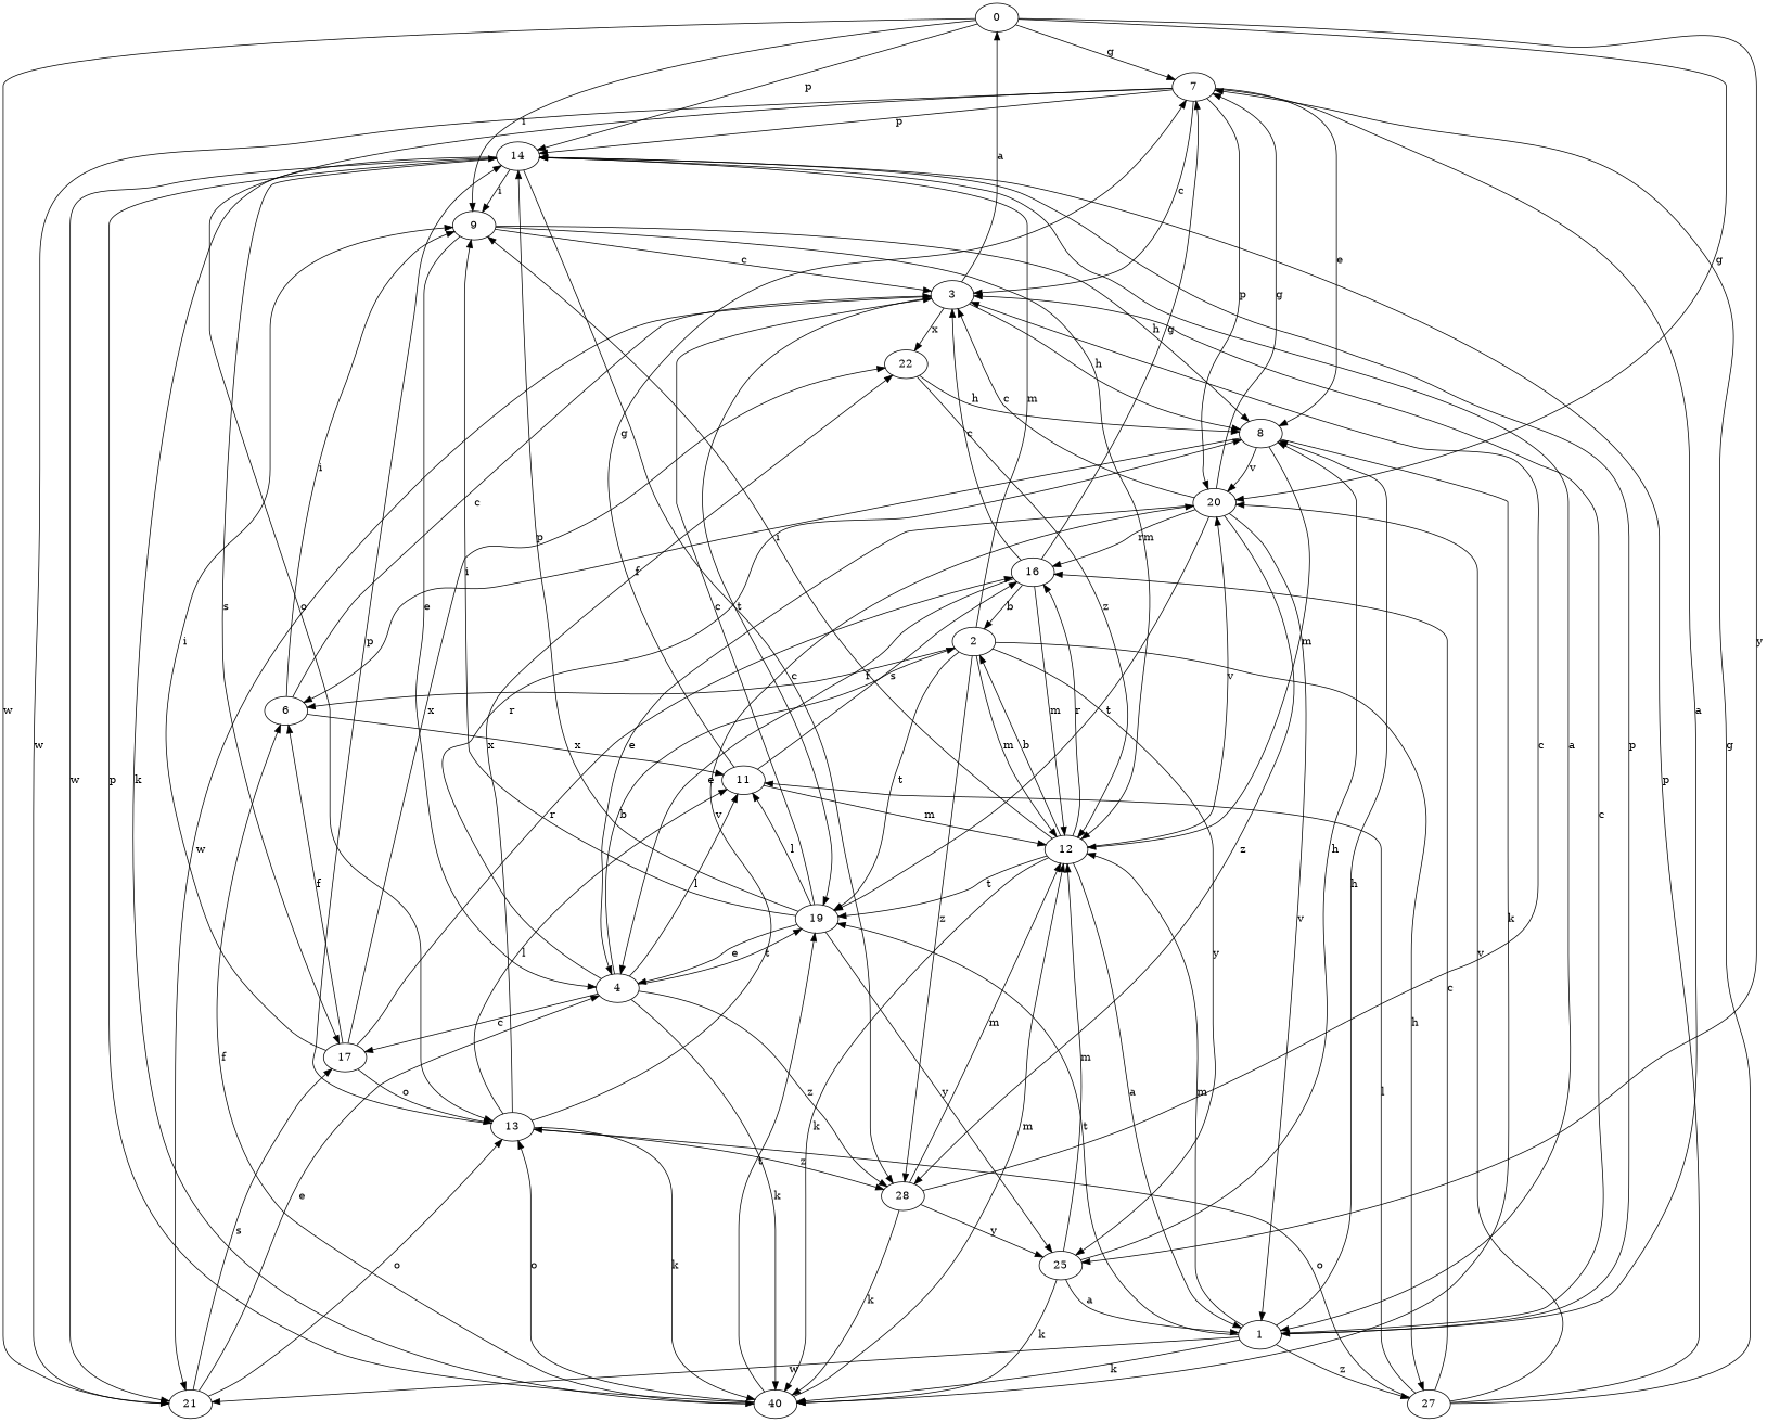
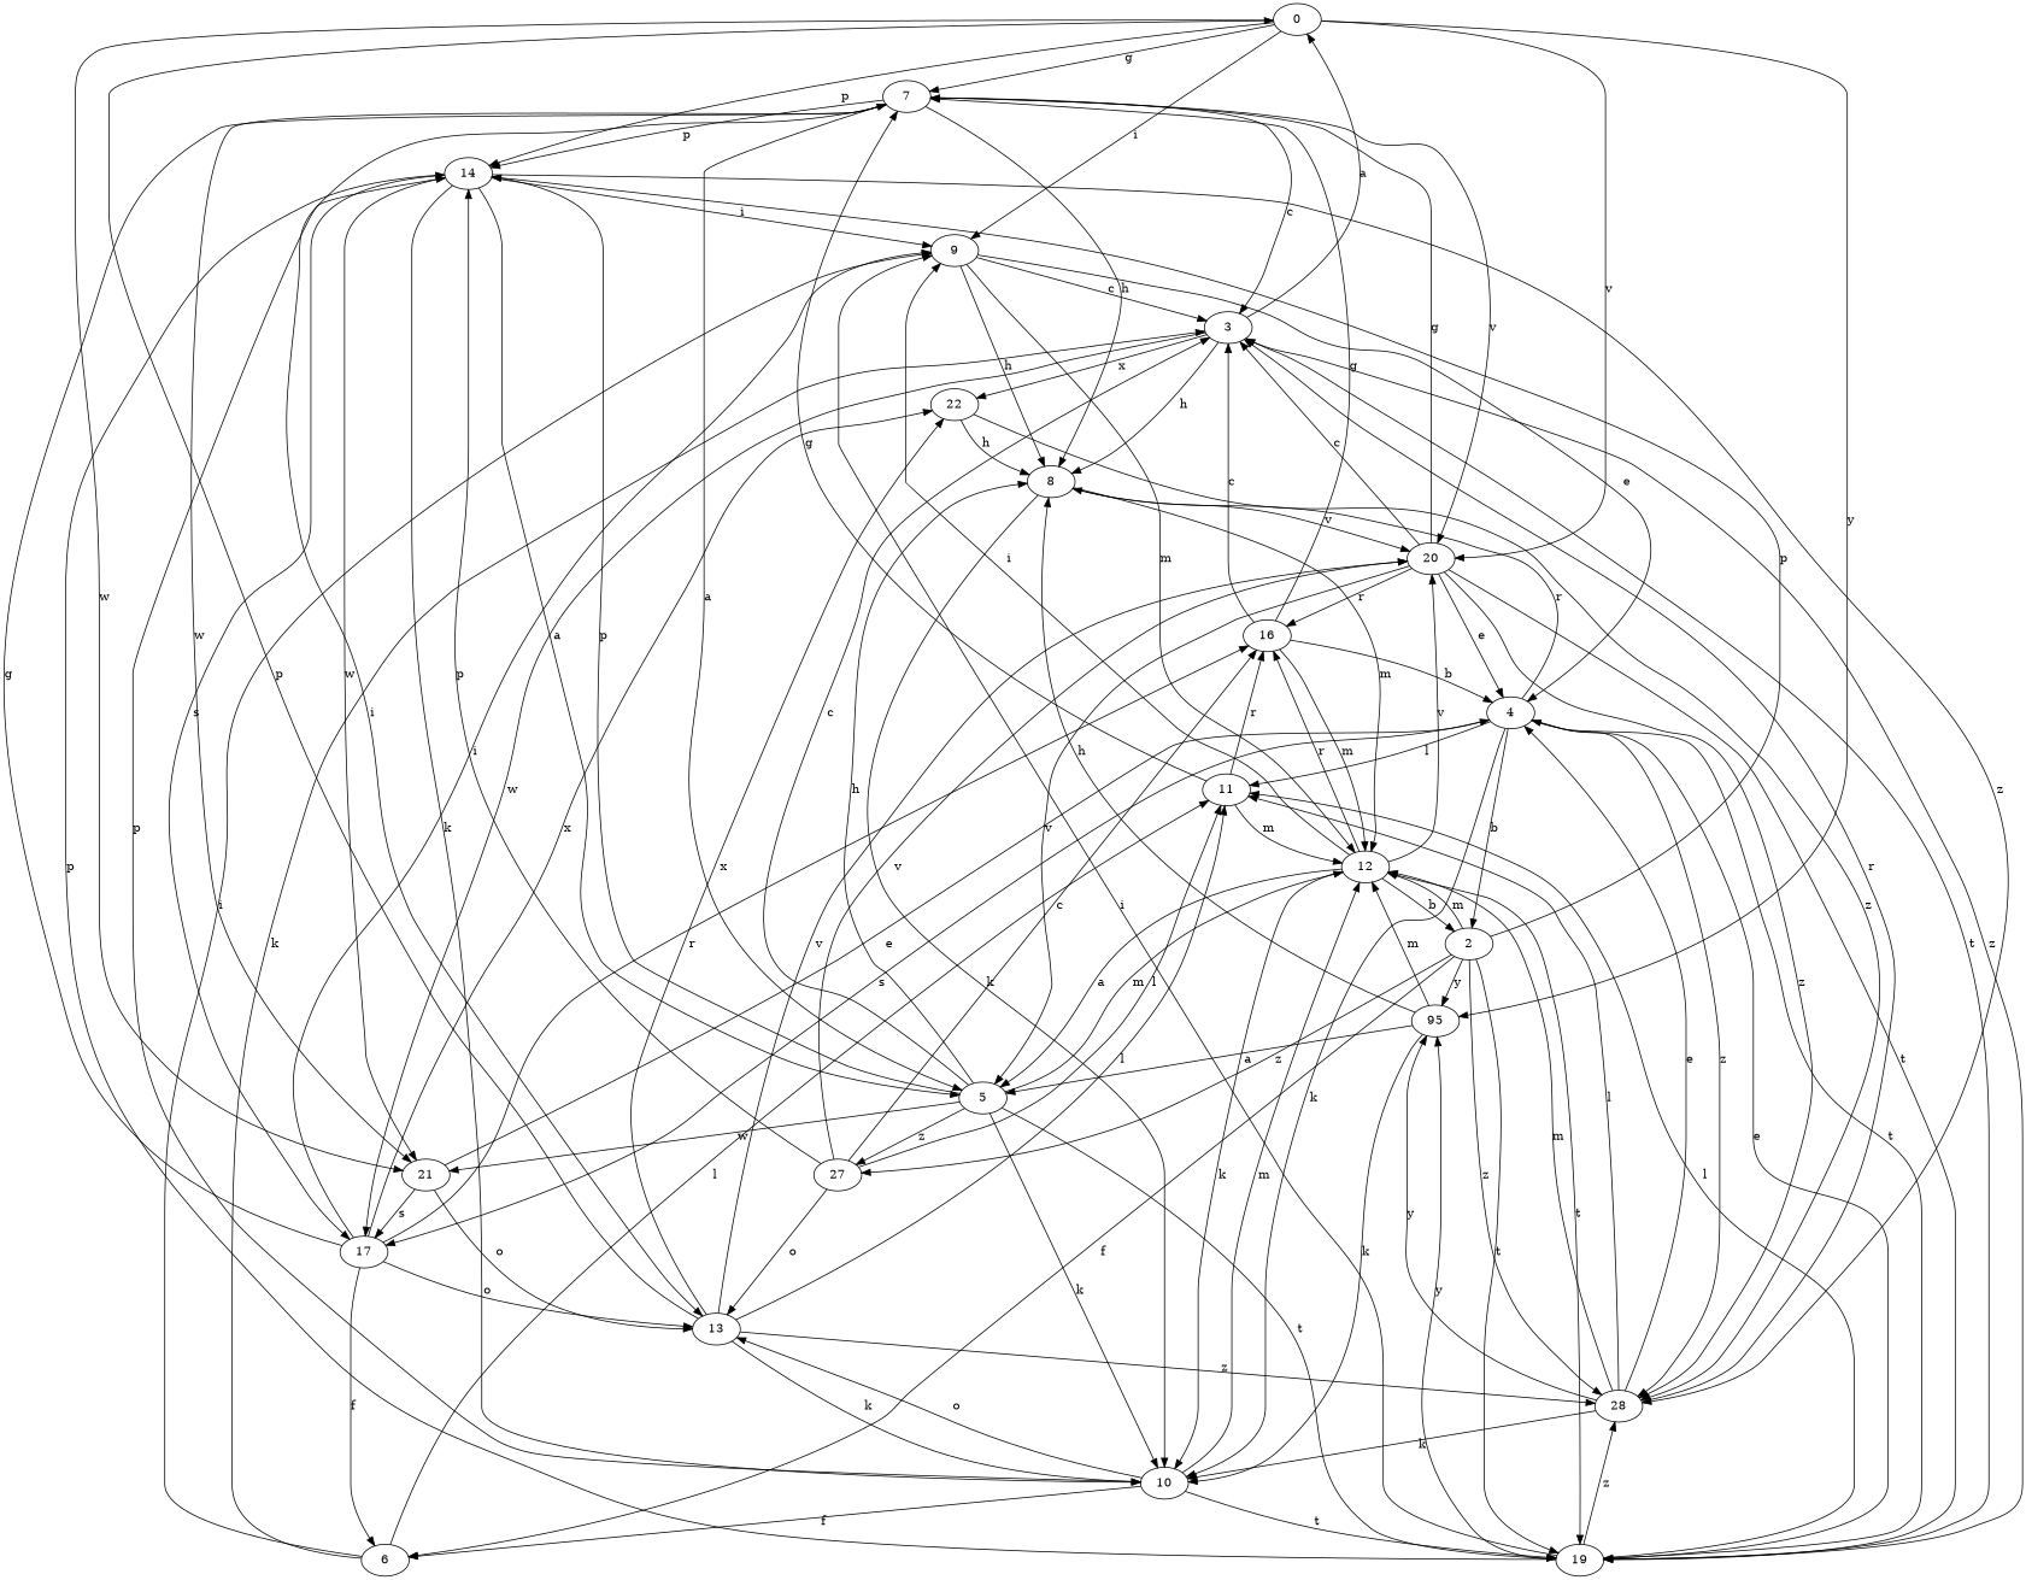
  strict digraph {
    0
    7
    9
    14
    20
    21
-   25
-   1
+   25 [label=95]
+   1 [label=5]
    3
    8
    13
    12
    4
-   10 [label=40]
+   10
    28
    17
    19
    16
    27
    22
    6
    2
    11
    0 -> 7 [label=g]
    0 -> 9 [label=i]
    0 -> 14 [label=p]
-   0 -> 20 [label=g]
+   0 -> 20 [label=v]
    0 -> 21 [label=w]
    0 -> 25 [label=y]
    7 -> 14 [label=p]
-   7 -> 20 [label=p]
+   7 -> 20 [label=v]
    7 -> 21 [label=w]
    7 -> 1 [label=a]
    7 -> 3 [label=c]
-   7 -> 8 [label=e]
-   7 -> 13 [label=o]
+   7 -> 8 [label=h]
+   7 -> 13 [label=i]
    9 -> 3 [label=c]
    9 -> 8 [label=h]
    9 -> 12 [label=m]
    9 -> 4 [label=e]
    14 -> 9 [label=i]
    14 -> 21 [label=w]
    14 -> 1 [label=a]
    14 -> 10 [label=k]
-   14 -> 28 [label=c]
+   14 -> 28 [label=z]
    14 -> 17 [label=s]
    20 -> 7 [label=g]
    20 -> 1 [label=v]
    20 -> 3 [label=c]
    20 -> 4 [label=e]
    20 -> 28 [label=z]
    20 -> 19 [label=t]
    20 -> 16 [label=r]
    21 -> 13 [label=o]
    21 -> 4 [label=e]
    21 -> 17 [label=s]
    25 -> 1 [label=a]
    25 -> 8 [label=h]
    25 -> 12 [label=m]
    25 -> 10 [label=k]
    1 -> 14 [label=p]
    1 -> 21 [label=w]
    1 -> 3 [label=c]
    1 -> 8 [label=h]
    1 -> 12 [label=m]
    1 -> 10 [label=k]
    1 -> 19 [label=t]
    1 -> 27 [label=z]
    3 -> 0 [label=a]
-   3 -> 21 [label=w]
+   3 -> 17 [label=w]
    3 -> 8 [label=h]
    3 -> 19 [label=t]
    3 -> 22 [label=x]
    8 -> 20 [label=v]
    8 -> 12 [label=m]
    8 -> 10 [label=k]
-   8 -> 6 [label=f]
-   13 -> 14 [label=p]
+   13 -> 0 [label=p]
    13 -> 20 [label=v]
    13 -> 10 [label=k]
    13 -> 28 [label=z]
    13 -> 22 [label=x]
    13 -> 11 [label=l]
    12 -> 9 [label=i]
    12 -> 20 [label=v]
    12 -> 1 [label=a]
    12 -> 10 [label=k]
    12 -> 19 [label=t]
    12 -> 16 [label=r]
    12 -> 2 [label=b]
    4 -> 8 [label=r]
    4 -> 10 [label=k]
    4 -> 28 [label=z]
-   4 -> 17 [label=c]
+   4 -> 17 [label=s]
    4 -> 19 [label=t]
    4 -> 2 [label=b]
    4 -> 11 [label=l]
    10 -> 14 [label=p]
    10 -> 13 [label=o]
    10 -> 12 [label=m]
    10 -> 19 [label=t]
    10 -> 6 [label=f]
    28 -> 25 [label=y]
-   28 -> 3 [label=c]
+   28 -> 3 [label=r]
    28 -> 12 [label=m]
+   28 -> 4 [label=e]
    28 -> 10 [label=k]
+   28 -> 11 [label=l]
    17 -> 9 [label=i]
    17 -> 13 [label=o]
    17 -> 16 [label=r]
    17 -> 22 [label=x]
    17 -> 6 [label=f]
    19 -> 9 [label=i]
    19 -> 14 [label=p]
    19 -> 25 [label=y]
-   19 -> 3 [label=c]
+   19 -> 3 [label=z]
    19 -> 4 [label=e]
+   19 -> 28 [label=z]
    19 -> 11 [label=l]
    16 -> 7 [label=g]
    16 -> 3 [label=c]
    16 -> 12 [label=m]
-   16 -> 4 [label=e]
-   16 -> 2 [label=b]
-   27 -> 7 [label=g]
+   16 -> 4 [label=b]
+   17 -> 7 [label=g]
    27 -> 14 [label=p]
    27 -> 20 [label=v]
    27 -> 13 [label=o]
    27 -> 16 [label=c]
    27 -> 11 [label=l]
    22 -> 8 [label=h]
-   22 -> 12 [label=z]
+   22 -> 28 [label=z]
    6 -> 9 [label=i]
-   6 -> 3 [label=c]
-   6 -> 11 [label=x]
-   2 -> 14 [label=m]
+   6 -> 3 [label=k]
+   6 -> 11 [label=l]
+   2 -> 14 [label=p]
    2 -> 25 [label=y]
    2 -> 12 [label=m]
    2 -> 28 [label=z]
    2 -> 19 [label=t]
-   2 -> 27 [label=h]
+   2 -> 27 [label=z]
    2 -> 6 [label=f]
    11 -> 7 [label=g]
    11 -> 12 [label=m]
-   11 -> 16 [label=s]
+   11 -> 16 [label=r]
  }
